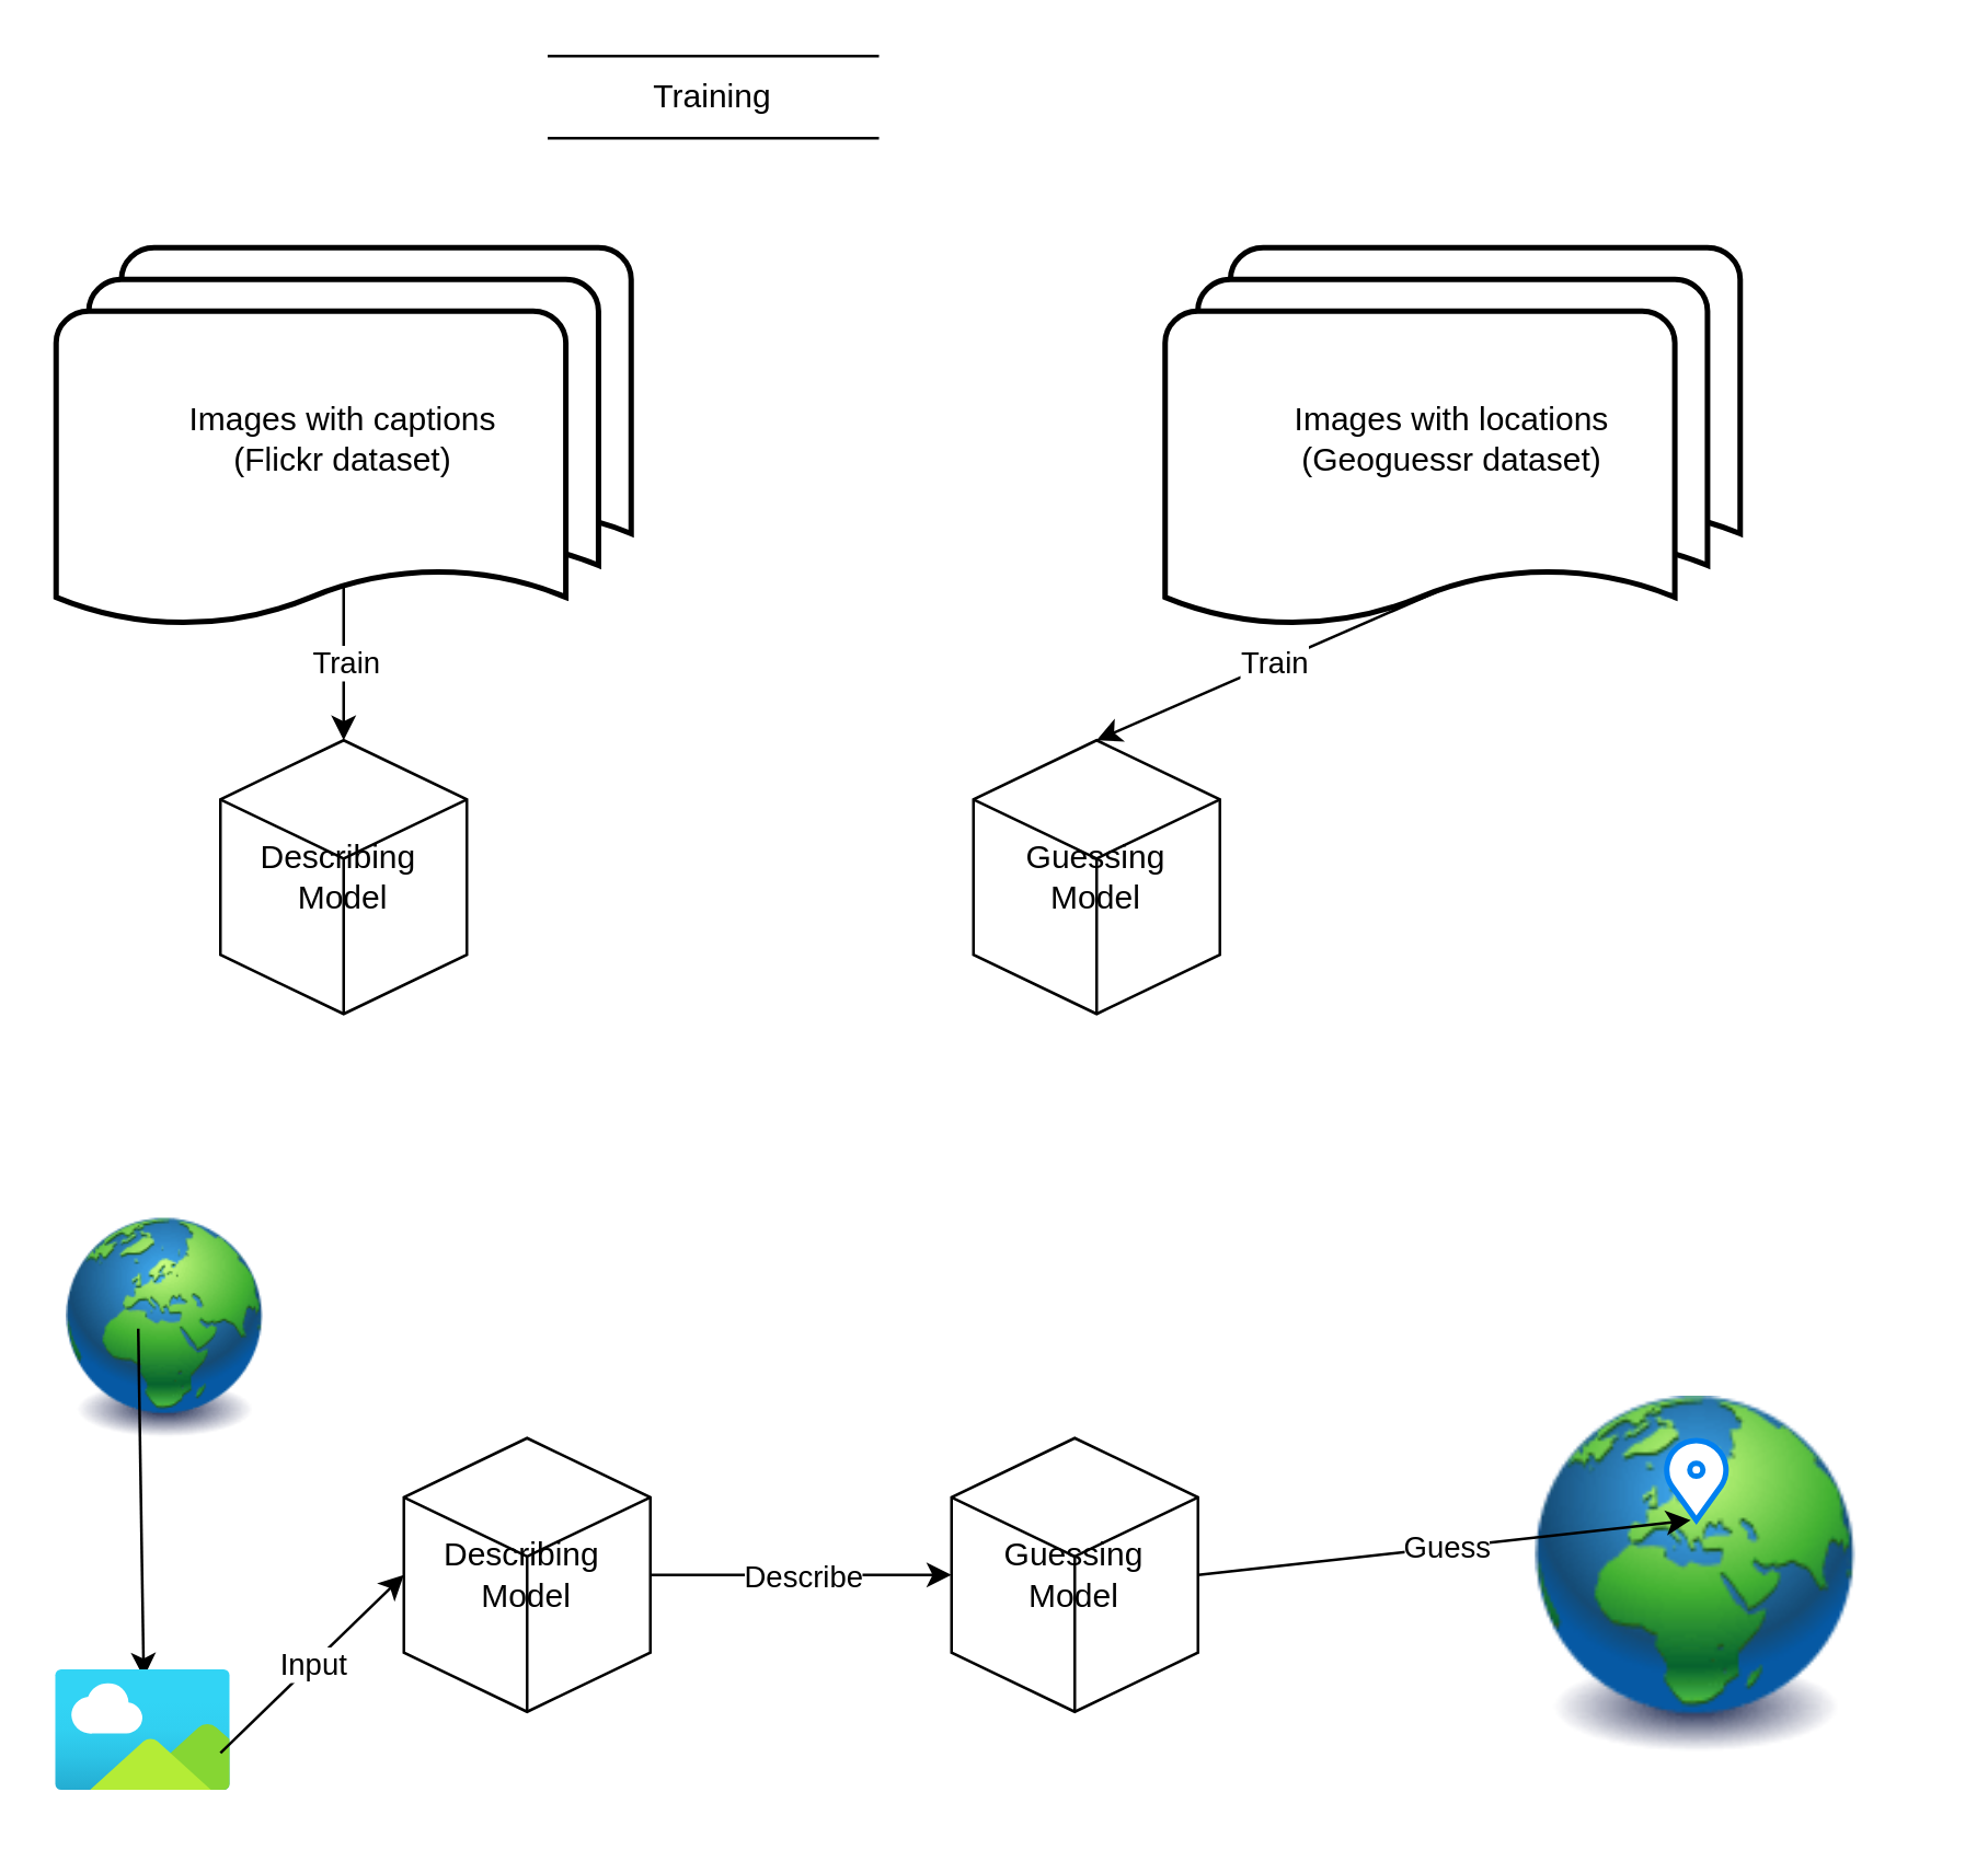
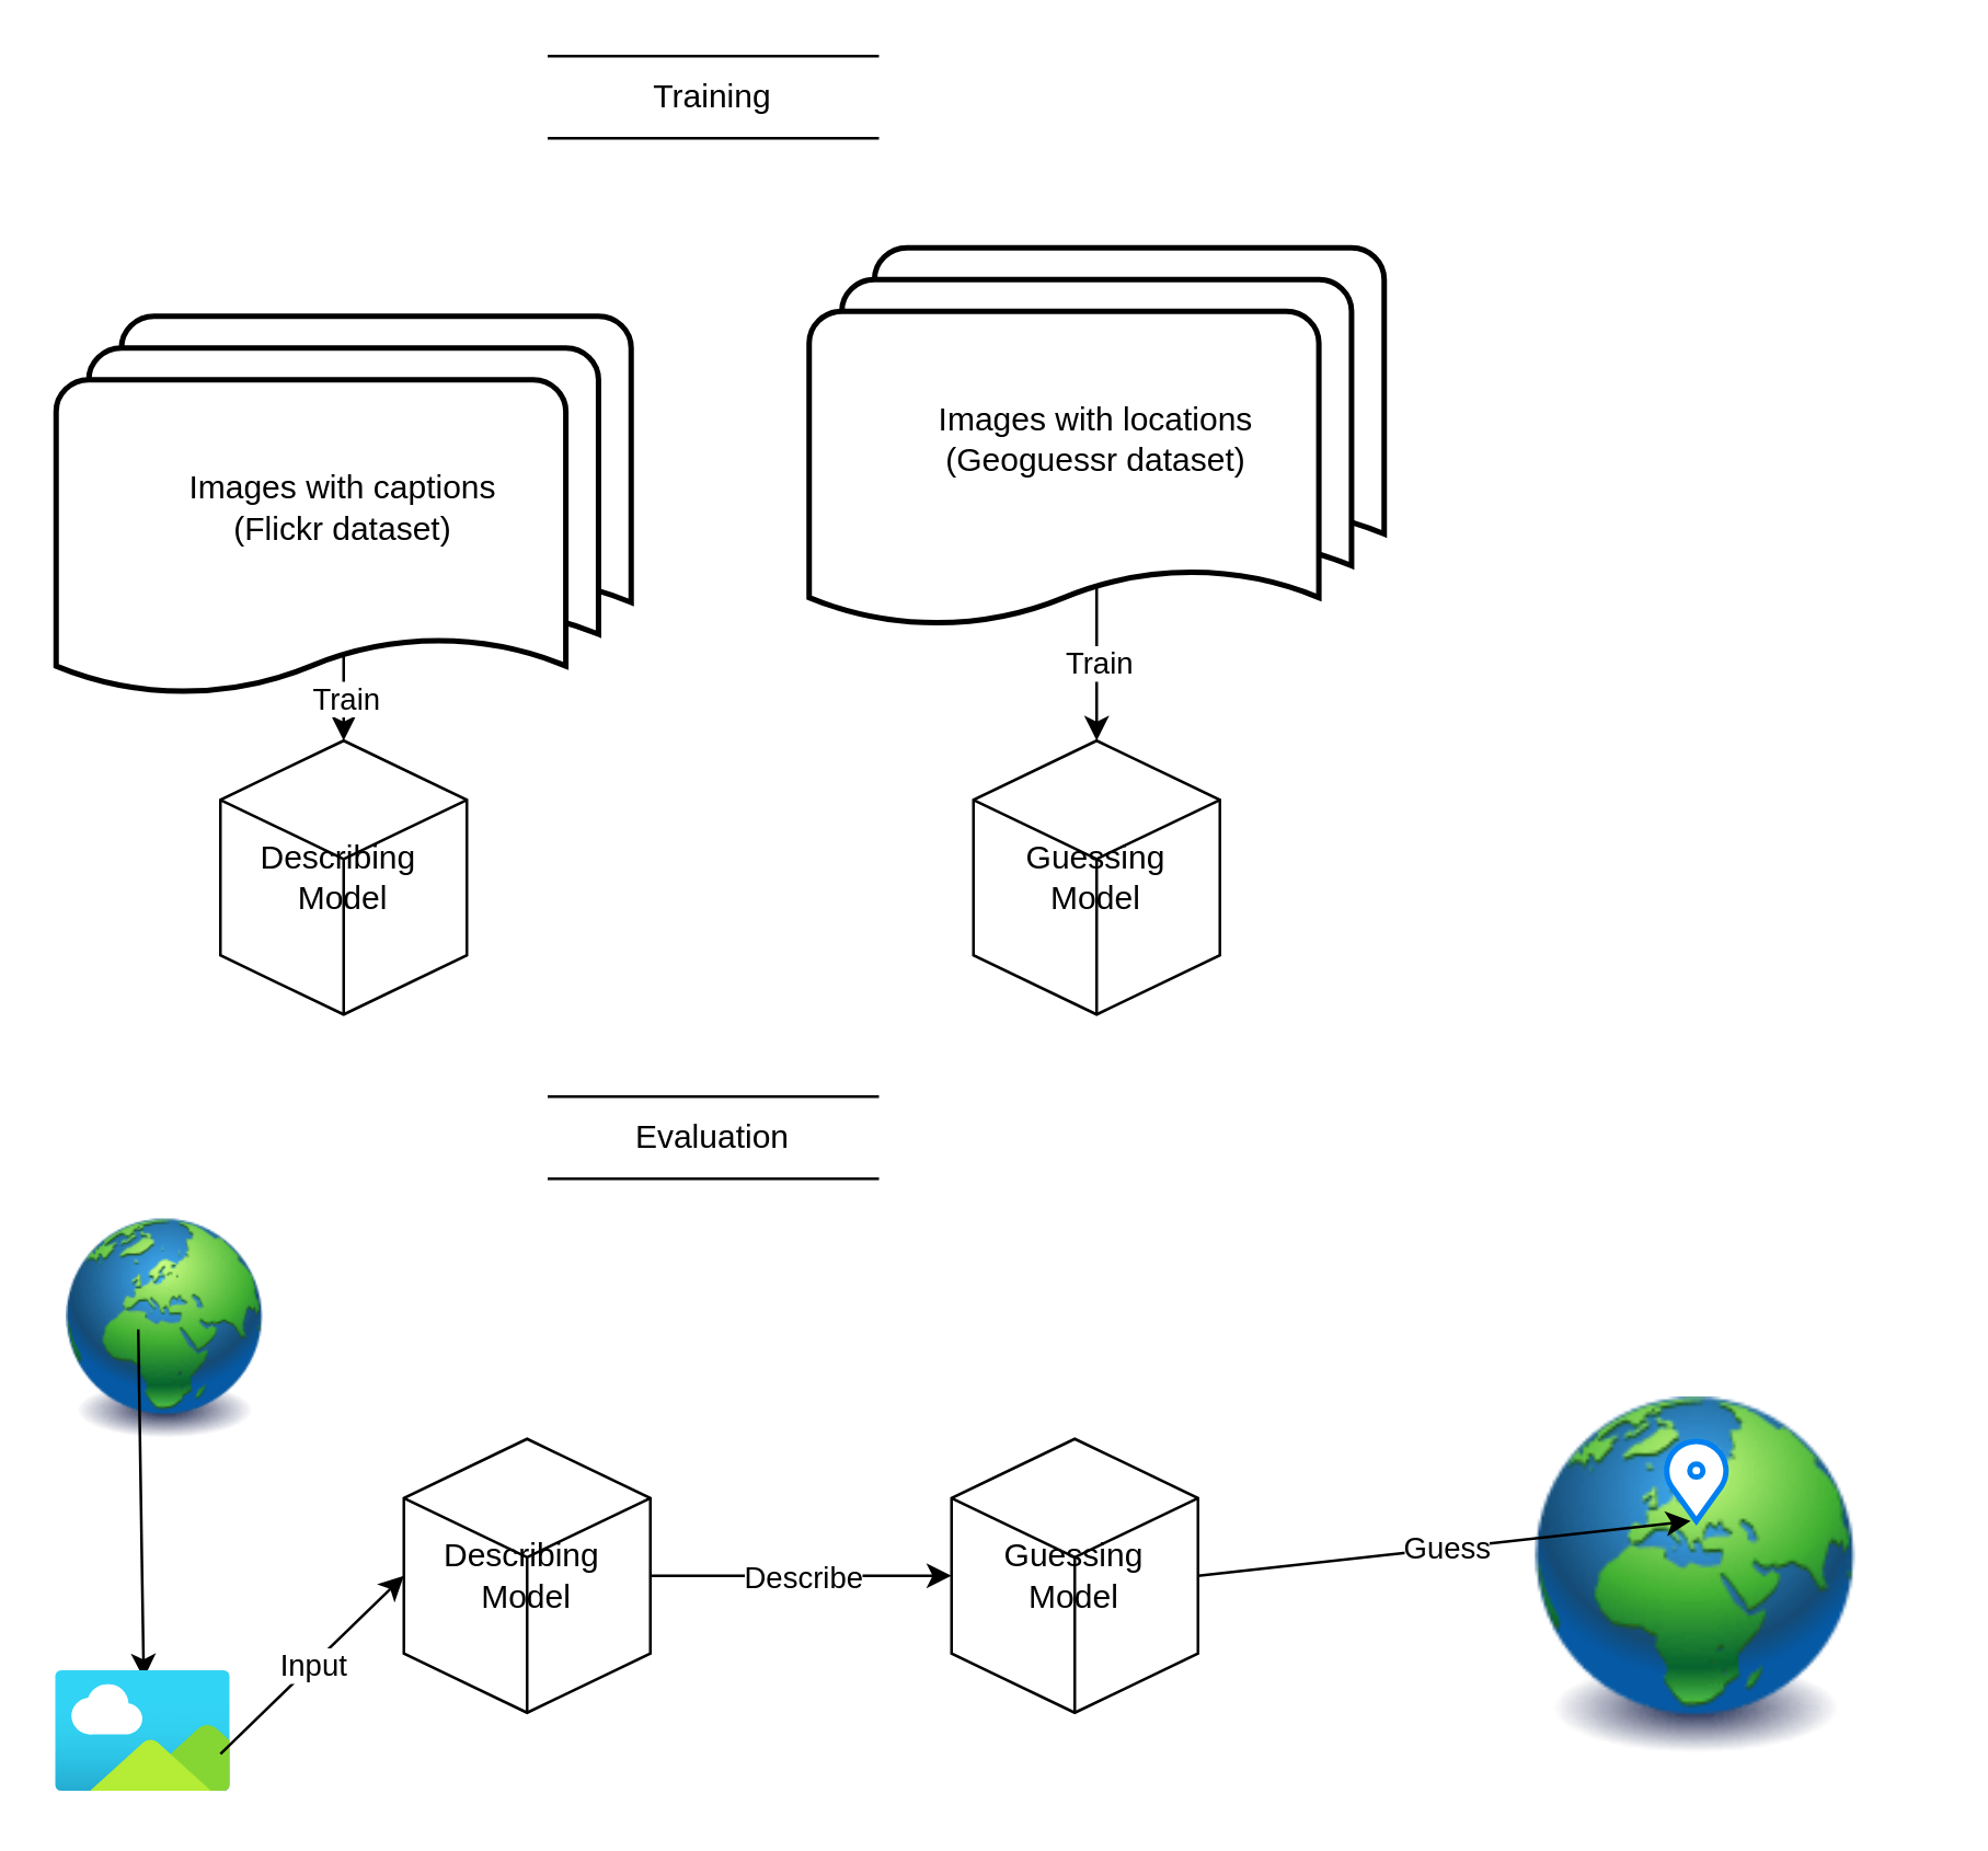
  <mxCell id="0" />
  <mxCell id="1" parent="0" />
  <mxCell id="2" value="" style="image;html=1;image=img/lib/clip_art/general/Earth_globe_128x128.png" vertex="1" parent="1"><mxGeometry x="534" y="510" width="170" height="130" as="geometry" /></mxCell>
- <mxCell id="3" value="Images with locations&lt;div&gt;(Geoguessr dataset)&lt;/div&gt;" style="strokeWidth=2;html=1;shape=mxgraph.flowchart.multi-document;whiteSpace=wrap;" vertex="1" parent="1"><mxGeometry x="425" y="90" width="210" height="140" as="geometry" /></mxCell>
+ <mxCell id="3" value="Images with locations&lt;div&gt;(Geoguessr dataset)&lt;/div&gt;" style="strokeWidth=2;html=1;shape=mxgraph.flowchart.multi-document;whiteSpace=wrap;" vertex="1" parent="1"><mxGeometry x="295" y="90" width="210" height="140" as="geometry" /></mxCell>
  <mxCell id="4" value="Guessing&lt;div&gt;Model&lt;/div&gt;" style="html=1;whiteSpace=wrap;shape=isoCube2;backgroundOutline=1;isoAngle=15;" vertex="1" parent="1"><mxGeometry x="355" y="270" width="90" height="100" as="geometry" /></mxCell>
  <mxCell id="5" value="Describing&amp;nbsp;&lt;div&gt;Model&lt;/div&gt;" style="html=1;whiteSpace=wrap;shape=isoCube2;backgroundOutline=1;isoAngle=15;" vertex="1" parent="1"><mxGeometry x="80" y="270" width="90" height="100" as="geometry" /></mxCell>
- <mxCell id="6" value="Images with captions&lt;div&gt;(Flickr dataset)&lt;/div&gt;" style="strokeWidth=2;html=1;shape=mxgraph.flowchart.multi-document;whiteSpace=wrap;" vertex="1" parent="1"><mxGeometry x="20" y="90" width="210" height="140" as="geometry" /></mxCell>
+ <mxCell id="6" value="Images with captions&lt;div&gt;(Flickr dataset)&lt;/div&gt;" style="strokeWidth=2;html=1;shape=mxgraph.flowchart.multi-document;whiteSpace=wrap;" vertex="1" parent="1"><mxGeometry x="20" y="115" width="210" height="140" as="geometry" /></mxCell>
  <mxCell id="7" value="" style="endArrow=classic;html=1;rounded=0;entryX=0.5;entryY=0;entryDx=0;entryDy=0;entryPerimeter=0;exitX=0.5;exitY=0.88;exitDx=0;exitDy=0;exitPerimeter=0;" edge="1" parent="1" source="3" target="4"><mxGeometry relative="1" as="geometry"><mxPoint x="520" y="140" as="sourcePoint" /><mxPoint x="410" y="550" as="targetPoint" /></mxGeometry></mxCell>
  <mxCell id="8" value="Train" style="edgeLabel;resizable=0;html=1;;align=center;verticalAlign=middle;" connectable="0" vertex="1" parent="7"><mxGeometry relative="1" as="geometry" /></mxCell>
  <mxCell id="9" value="" style="endArrow=classic;html=1;rounded=0;exitX=0.5;exitY=0.88;exitDx=0;exitDy=0;exitPerimeter=0;entryX=0.5;entryY=0;entryDx=0;entryDy=0;entryPerimeter=0;" edge="1" parent="1" source="6" target="5"><mxGeometry relative="1" as="geometry"><mxPoint x="200" y="220" as="sourcePoint" /><mxPoint x="290" y="300" as="targetPoint" /></mxGeometry></mxCell>
  <mxCell id="10" value="Train" style="edgeLabel;resizable=0;html=1;;align=center;verticalAlign=middle;" connectable="0" vertex="1" parent="9"><mxGeometry relative="1" as="geometry" /></mxCell>
  <mxCell id="11" value="Training" style="shape=partialRectangle;whiteSpace=wrap;html=1;left=0;right=0;fillColor=none;" vertex="1" parent="1"><mxGeometry x="200" y="20" width="120" height="30" as="geometry" /></mxCell>
+ <mxCell id="12" value="Evaluation" style="shape=partialRectangle;whiteSpace=wrap;html=1;left=0;right=0;fillColor=none;" vertex="1" parent="1"><mxGeometry x="200" y="400" width="120" height="30" as="geometry" /></mxCell>
  <mxCell id="13" value="Describing&amp;nbsp;&lt;div&gt;Model&lt;/div&gt;" style="html=1;whiteSpace=wrap;shape=isoCube2;backgroundOutline=1;isoAngle=15;" vertex="1" parent="1"><mxGeometry x="147" y="525" width="90" height="100" as="geometry" /></mxCell>
  <mxCell id="14" value="Guessing&lt;div&gt;Model&lt;/div&gt;" style="html=1;whiteSpace=wrap;shape=isoCube2;backgroundOutline=1;isoAngle=15;" vertex="1" parent="1"><mxGeometry x="347" y="525" width="90" height="100" as="geometry" /></mxCell>
  <mxCell id="15" value="" style="endArrow=classic;html=1;rounded=0;exitX=1;exitY=0.5;exitDx=0;exitDy=0;exitPerimeter=0;entryX=0;entryY=0.5;entryDx=0;entryDy=0;entryPerimeter=0;" edge="1" parent="1" source="13" target="14"><mxGeometry relative="1" as="geometry"><mxPoint x="197" y="715" as="sourcePoint" /><mxPoint x="297" y="715" as="targetPoint" /></mxGeometry></mxCell>
  <mxCell id="16" value="Describe" style="edgeLabel;resizable=0;html=1;;align=center;verticalAlign=middle;" connectable="0" vertex="1" parent="15"><mxGeometry relative="1" as="geometry" /></mxCell>
  <mxCell id="17" value="" style="endArrow=classic;html=1;rounded=0;exitX=1;exitY=0.5;exitDx=0;exitDy=0;exitPerimeter=0;entryX=0.545;entryY=0.318;entryDx=0;entryDy=0;entryPerimeter=0;" edge="1" parent="1" source="14"><mxGeometry relative="1" as="geometry"><mxPoint x="447" y="685" as="sourcePoint" /><mxPoint x="616.95" y="554.98" as="targetPoint" /></mxGeometry></mxCell>
  <mxCell id="18" value="Guess" style="edgeLabel;resizable=0;html=1;;align=center;verticalAlign=middle;" connectable="0" vertex="1" parent="17"><mxGeometry relative="1" as="geometry" /></mxCell>
  <mxCell id="19" value="" style="html=1;verticalLabelPosition=bottom;align=center;labelBackgroundColor=#ffffff;verticalAlign=top;strokeWidth=2;strokeColor=#0080F0;shadow=0;dashed=0;shape=mxgraph.ios7.icons.location;" vertex="1" parent="1"><mxGeometry x="607" y="525" width="24" height="30" as="geometry" /></mxCell>
  <mxCell id="20" value="" style="image;html=1;image=img/lib/clip_art/general/Earth_globe_128x128.png" vertex="1" parent="1"><mxGeometry x="20" y="445" width="80" height="80" as="geometry" /></mxCell>
  <mxCell id="21" value="" style="endArrow=classic;html=1;rounded=0;entryX=0.5;entryY=0.057;entryDx=0;entryDy=0;entryPerimeter=0;" edge="1" parent="1" target="22"><mxGeometry width="50" height="50" relative="1" as="geometry"><mxPoint x="49.995" y="485" as="sourcePoint" /><mxPoint x="50" y="600" as="targetPoint" /></mxGeometry></mxCell>
  <mxCell id="22" value="" style="image;aspect=fixed;html=1;points=[];align=center;fontSize=12;image=img/lib/azure2/general/Image.svg;" vertex="1" parent="1"><mxGeometry x="20" y="610" width="64" height="44" as="geometry" /></mxCell>
  <mxCell id="23" value="" style="endArrow=classic;html=1;rounded=0;exitX=0.938;exitY=0.682;exitDx=0;exitDy=0;exitPerimeter=0;entryX=0;entryY=0.5;entryDx=0;entryDy=0;entryPerimeter=0;" edge="1" parent="1" source="22" target="13"><mxGeometry relative="1" as="geometry"><mxPoint x="100" y="680" as="sourcePoint" /><mxPoint x="200" y="680" as="targetPoint" /></mxGeometry></mxCell>
  <mxCell id="24" value="Input" style="edgeLabel;resizable=0;html=1;;align=center;verticalAlign=middle;" connectable="0" vertex="1" parent="23"><mxGeometry relative="1" as="geometry" /></mxCell>
